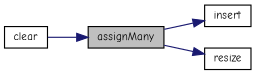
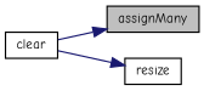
  digraph {
    fontname="Comic Neue"
    rankdir=LR
    node [color=black fontname="Comic Neue" fontsize=10 shape=record]
    edge [color=midnightblue fontname="Comic Neue" fontsize=10 labelfontname=Helvetica labelfontsize=10 style=solid]
    n1 [fillcolor=grey75 fontcolor=black height=0.2 label=assignMany style=filled width=0.4]
-   n2 [height=0.2 label=insert width=0.4]
    n3 [height=0.2 label=resize width=0.4]
    n4 [height=0.2 label=clear width=0.4]
-   n1 -> n2
-   n1 -> n3
+   n4 -> n3
    n4 -> n1
  }
